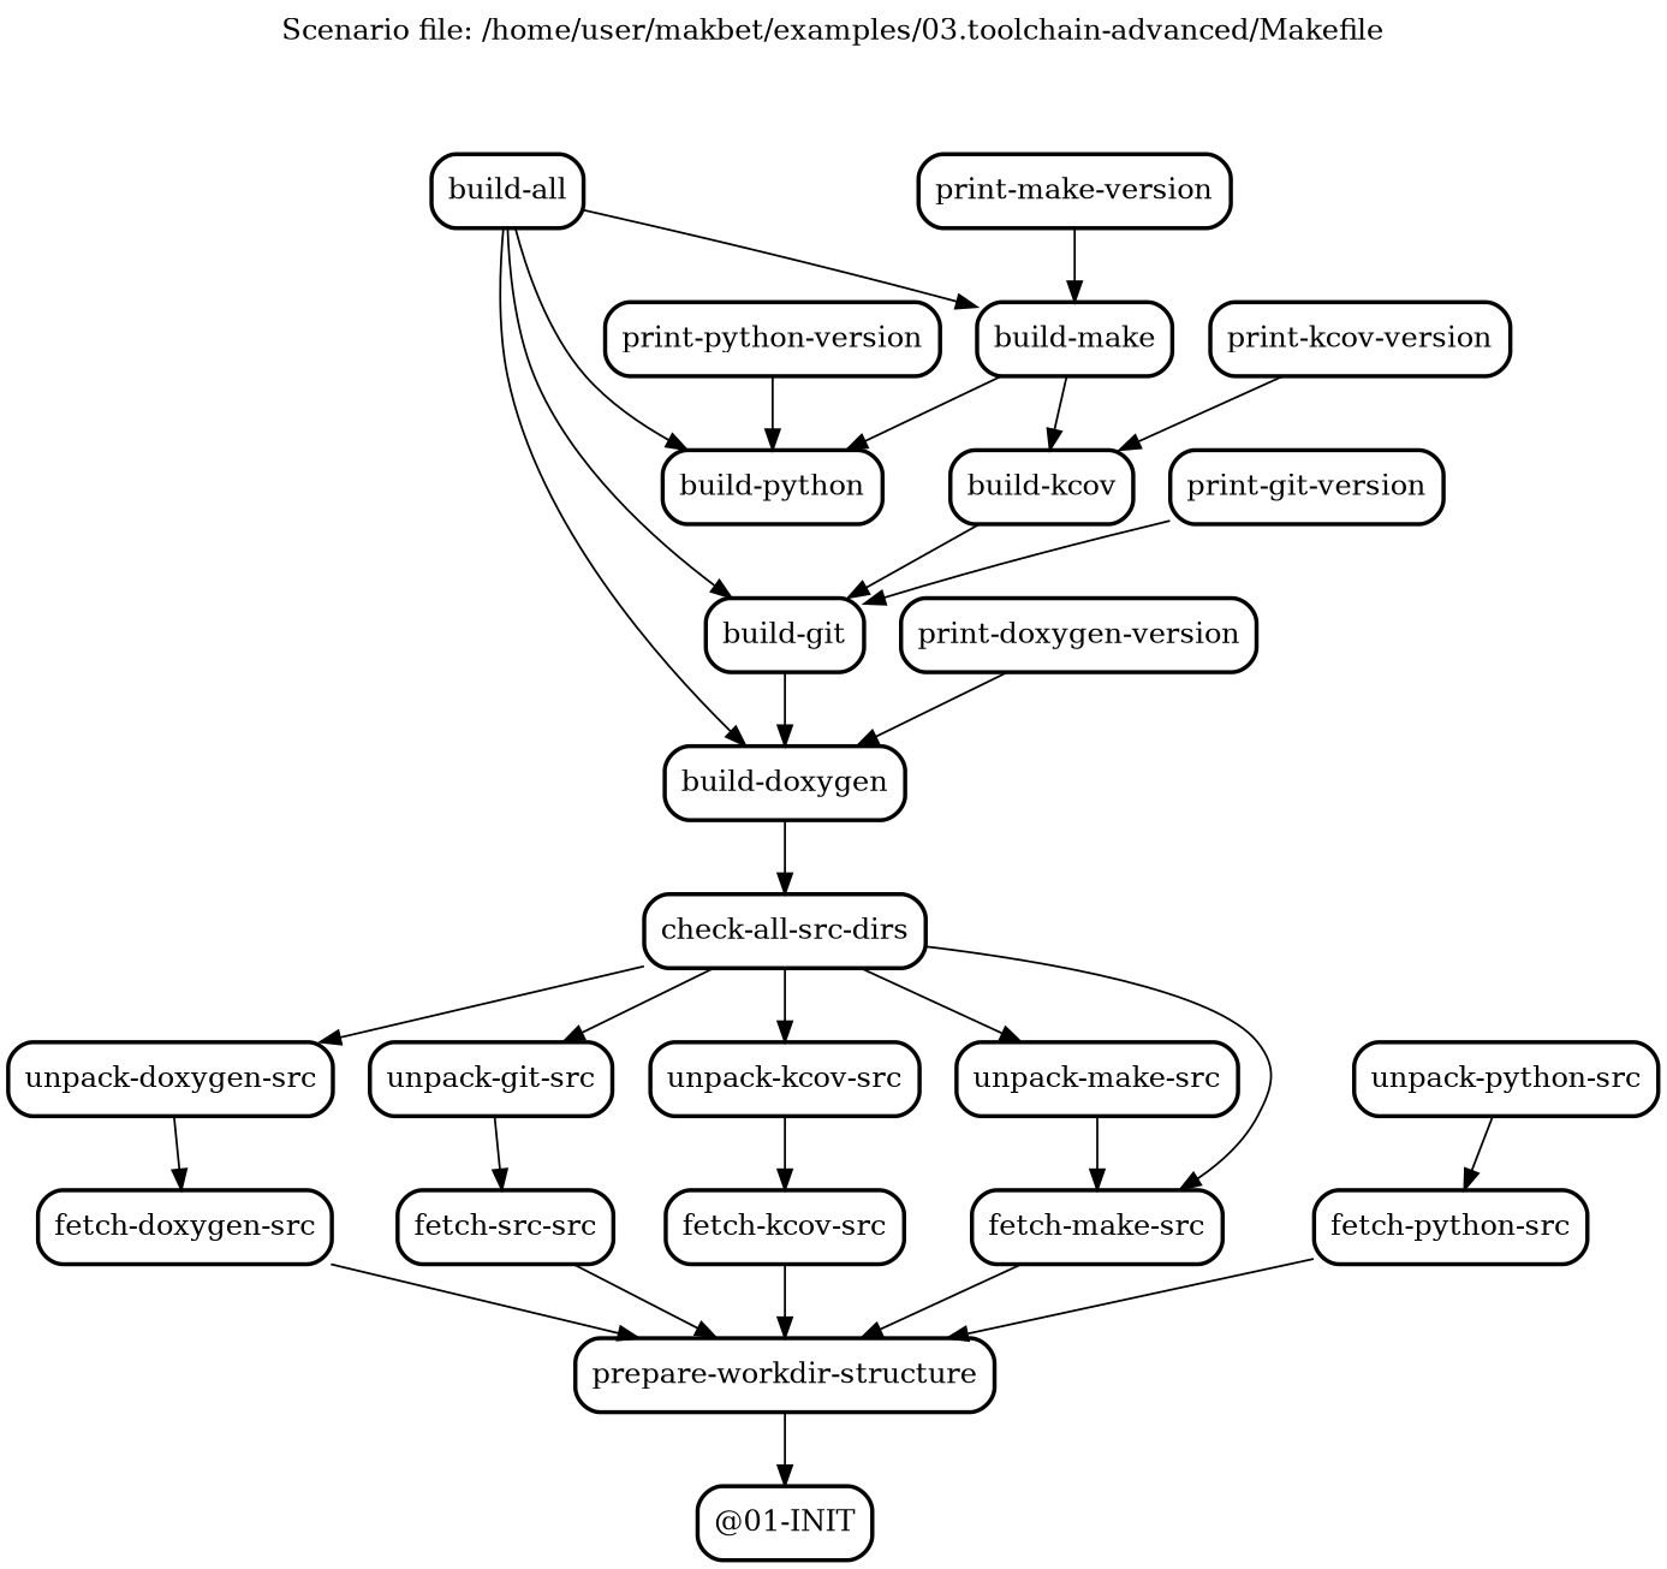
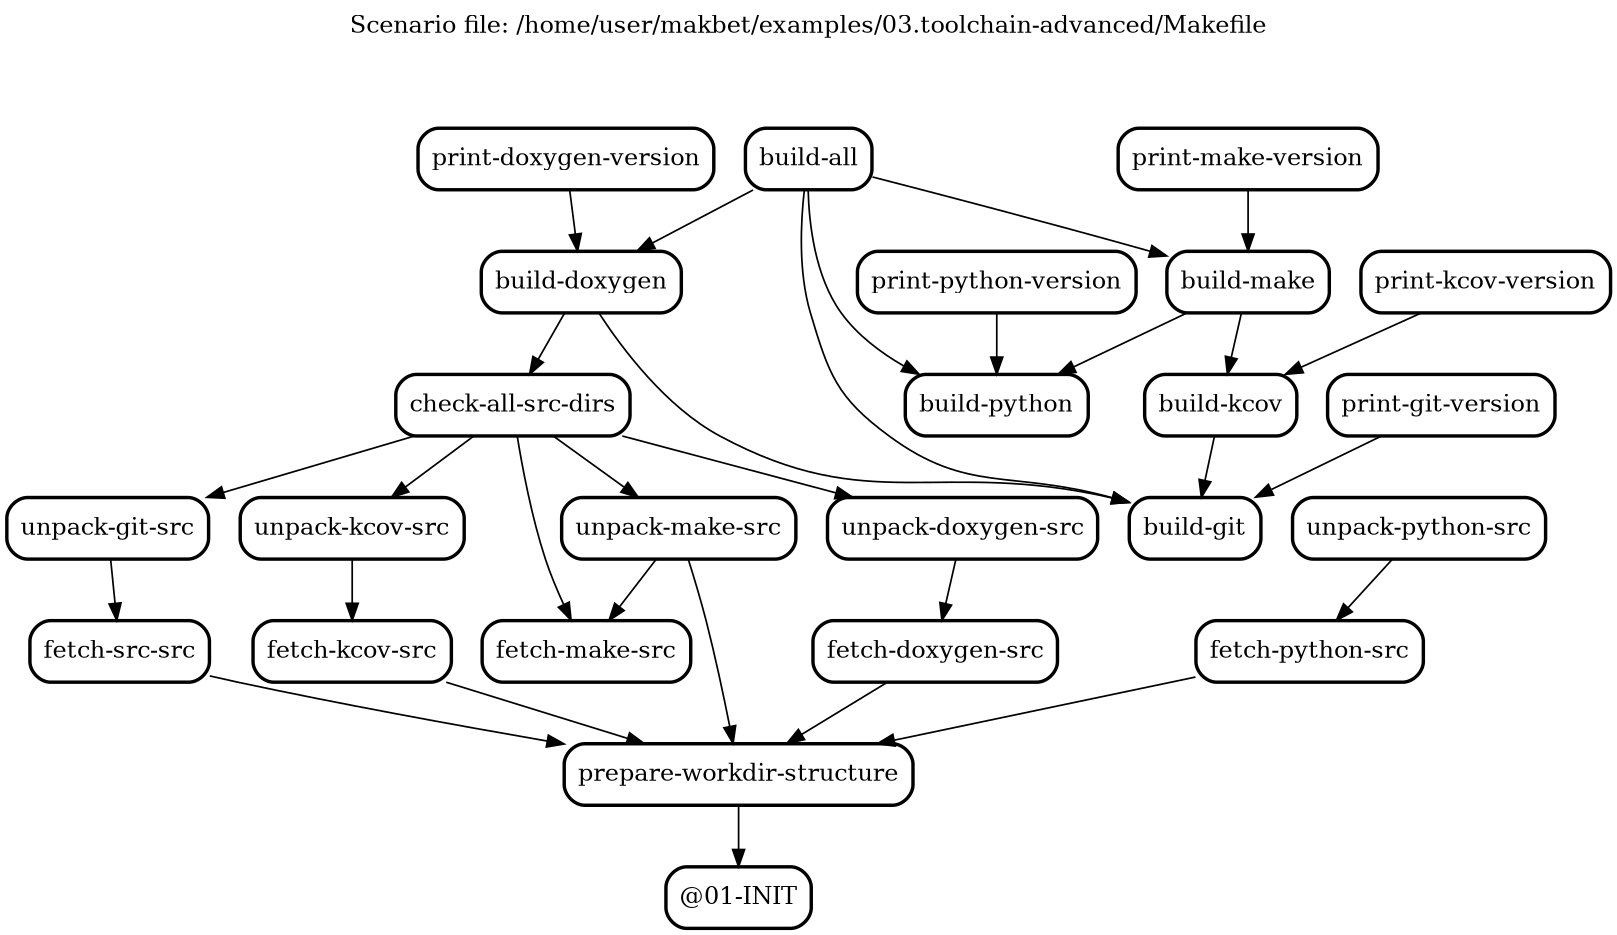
  digraph {
    label="Scenario file: /home/user/makbet/examples/03.toolchain-advanced/Makefile\n\n\n\n"
    labelloc=t
    node [shape=box style="rounded, bold"]
    "build-all"
    "build-doxygen"
    "build-git"
    "build-make"
    "build-python"
    "check-all-src-dirs"
    "build-kcov"
    "unpack-doxygen-src"
    "unpack-git-src"
    "unpack-kcov-src"
    "unpack-make-src"
    "fetch-make-src"
    "fetch-doxygen-src"
    n14 [label="fetch-src-src"]
    "fetch-kcov-src"
    "unpack-python-src"
    "fetch-python-src"
    "prepare-workdir-structure"
    "@01-INIT"
    "print-doxygen-version"
    "print-git-version"
    "print-kcov-version"
    "print-make-version"
    "print-python-version"
    "build-all" -> "build-doxygen"
    "build-all" -> "build-git"
    "build-all" -> "build-make"
    "build-all" -> "build-python"
    "build-doxygen" -> "check-all-src-dirs"
-   "build-git" -> "build-doxygen"
+   "build-doxygen" -> "build-git"
    "build-make" -> "build-python"
    "build-make" -> "build-kcov"
    "check-all-src-dirs" -> "unpack-doxygen-src"
    "check-all-src-dirs" -> "unpack-git-src"
    "check-all-src-dirs" -> "unpack-kcov-src"
    "check-all-src-dirs" -> "unpack-make-src"
    "check-all-src-dirs" -> "fetch-make-src"
    "build-kcov" -> "build-git"
    "unpack-doxygen-src" -> "fetch-doxygen-src"
    "unpack-git-src" -> n14
    "unpack-kcov-src" -> "fetch-kcov-src"
    "unpack-make-src" -> "fetch-make-src"
-   "fetch-make-src" -> "prepare-workdir-structure"
+   "unpack-make-src" -> "prepare-workdir-structure"
    "fetch-doxygen-src" -> "prepare-workdir-structure"
    n14 -> "prepare-workdir-structure"
    "fetch-kcov-src" -> "prepare-workdir-structure"
    "unpack-python-src" -> "fetch-python-src"
    "fetch-python-src" -> "prepare-workdir-structure"
    "prepare-workdir-structure" -> "@01-INIT"
    "print-doxygen-version" -> "build-doxygen"
    "print-git-version" -> "build-git"
    "print-kcov-version" -> "build-kcov"
    "print-make-version" -> "build-make"
    "print-python-version" -> "build-python"
  }
